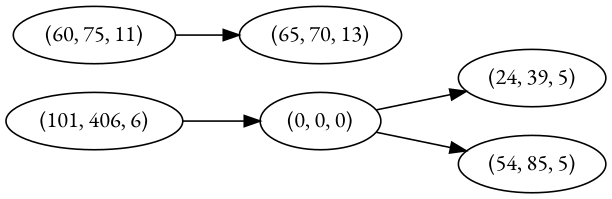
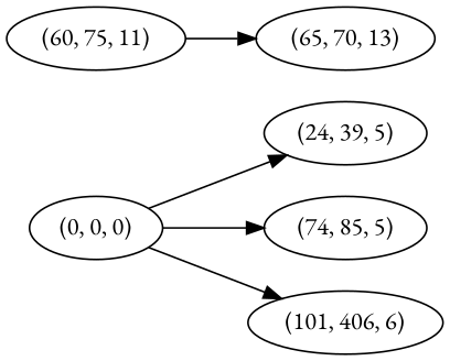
  digraph {
    fontname="EB Garamond"
    rankdir=LR
    node [fontname="EB Garamond"]
    edge [fontname="EB Garamond"]
    "(0, 0, 0)"
    "(24, 39, 5)"
-   "(54, 85, 5)"
+   "(54, 85, 5)" [label="(74, 85, 5)"]
    n4 [label="(101, 406, 6)"]
    "(60, 75, 11)"
    "(65, 70, 13)"
    "(0, 0, 0)" -> "(24, 39, 5)"
    "(0, 0, 0)" -> "(54, 85, 5)"
-   n4 -> "(0, 0, 0)"
+   "(0, 0, 0)" -> n4
    "(60, 75, 11)" -> "(65, 70, 13)"
  }
